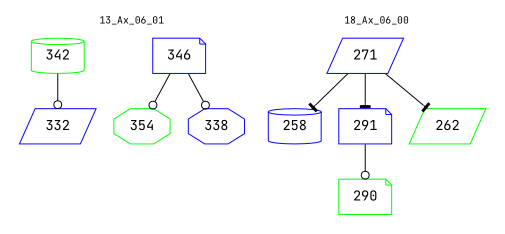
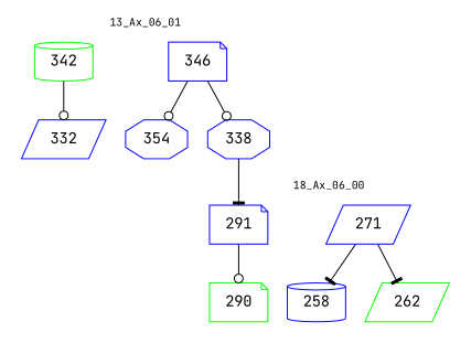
  digraph {
    fontname="JetBrains Mono"
    node [color=blue fontname="JetBrains Mono" shape=note]
    edge [arrowhead=odot color=black fontname="JetBrains Mono"]
    n1 [label=346]
    n2 [color=green label=342 shape=cylinder]
-   n3 [color=green label=354 shape=octagon]
+   n3 [label=354 shape=octagon]
    n4 [label=338 shape=octagon]
    n5 [label=332 shape=parallelogram]
    n6 [label=271 shape=parallelogram]
    n7 [label=258 shape=cylinder]
    n8 [label=291]
    n9 [color=green label=262 shape=parallelogram]
    n10 [color=green label=290]
    subgraph cluster_1 {
      color=white
      fontsize=10
      label="13_Ax_06_01"
      n1
      n2
      n3
      n4
      n5
    }
    subgraph cluster_2 {
      color=white
      fontsize=10
      label="18_Ax_06_00"
      n6
      n7
      n8
      n9
      n10
    }
    n1 -> n3
    n1 -> n4
    n2 -> n5
    n6 -> n7 [arrowhead=tee]
-   n6 -> n8 [arrowhead=tee]
+   n4 -> n8 [arrowhead=tee]
    n6 -> n9 [arrowhead=tee]
    n8 -> n10
  }
